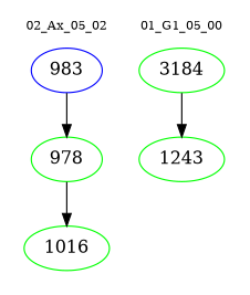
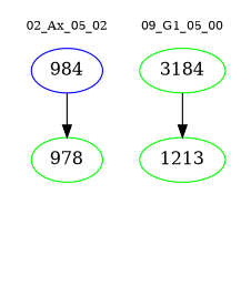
  digraph {
    node [color=green]
    edge [color=black]
-   n1 [color=blue label=983]
+   n1 [color=blue label=984]
    n2 [label=978]
-   n3 [label=1016]
    n4 [label=3184]
-   n5 [label=1243]
+   n5 [label=1213]
    subgraph cluster_1 {
      color=white
      fontsize=10
      label="02_Ax_05_02"
      n1
      n2
-     n3
    }
    subgraph cluster_2 {
      color=white
      fontsize=10
-     label="01_G1_05_00"
+     label="09_G1_05_00"
      n4
      n5
    }
    n1 -> n2
-   n2 -> n3
    n4 -> n5
  }
